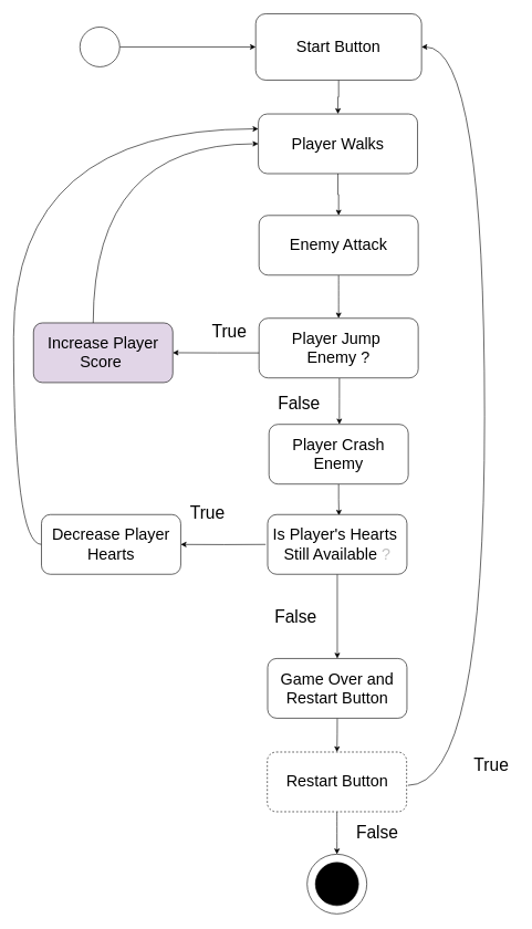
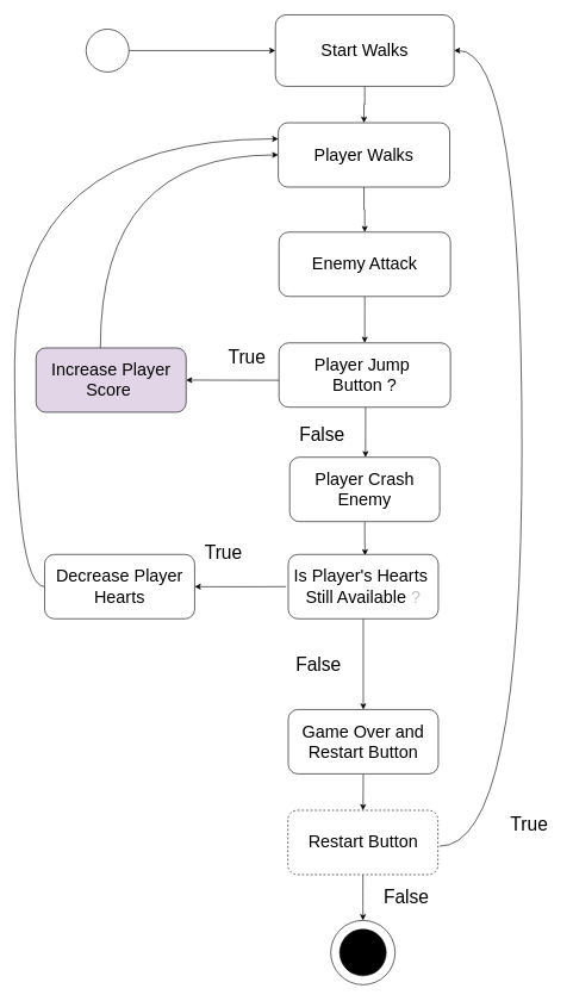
  <mxCell id="0" />
  <mxCell id="1" parent="0" />
  <mxCell id="2" style="edgeStyle=orthogonalEdgeStyle;rounded=0;orthogonalLoop=1;jettySize=auto;html=1;" parent="1" source="3" target="5" edge="1"><mxGeometry relative="1" as="geometry" /></mxCell>
  <mxCell id="3" value="" style="ellipse;html=1;" parent="1" vertex="1"><mxGeometry x="120" y="40" width="60" height="60" as="geometry" /></mxCell>
  <mxCell id="4" style="edgeStyle=orthogonalEdgeStyle;rounded=0;orthogonalLoop=1;jettySize=auto;html=1;" parent="1" source="5" target="7" edge="1"><mxGeometry relative="1" as="geometry" /></mxCell>
- <mxCell id="5" value="&lt;font style=&quot;font-size: 24px;&quot;&gt;Start Button&lt;/font&gt;" style="rounded=1;whiteSpace=wrap;html=1;" parent="1" vertex="1"><mxGeometry x="385" y="20" width="250" height="100" as="geometry" /></mxCell>
+ <mxCell id="5" value="&lt;font style=&quot;font-size: 24px;&quot;&gt;Start Walks&lt;/font&gt;" style="rounded=1;whiteSpace=wrap;html=1;" parent="1" vertex="1"><mxGeometry x="385" y="20" width="250" height="100" as="geometry" /></mxCell>
  <mxCell id="6" style="edgeStyle=orthogonalEdgeStyle;rounded=0;orthogonalLoop=1;jettySize=auto;html=1;" parent="1" source="7" target="9" edge="1"><mxGeometry relative="1" as="geometry" /></mxCell>
  <mxCell id="7" value="&lt;font style=&quot;font-size: 24px;&quot;&gt;Player Walks&lt;/font&gt;" style="rounded=1;whiteSpace=wrap;html=1;" parent="1" vertex="1"><mxGeometry x="389" y="171" width="240" height="90" as="geometry" /></mxCell>
  <mxCell id="8" style="edgeStyle=orthogonalEdgeStyle;curved=1;rounded=0;orthogonalLoop=1;jettySize=auto;html=1;entryX=0.5;entryY=0;entryDx=0;entryDy=0;" parent="1" source="9" target="32" edge="1"><mxGeometry relative="1" as="geometry"><mxPoint x="510" y="460" as="targetPoint" /></mxGeometry></mxCell>
  <mxCell id="9" value="&lt;font style=&quot;font-size: 24px;&quot;&gt;Enemy Attack&lt;/font&gt;" style="rounded=1;whiteSpace=wrap;html=1;" parent="1" vertex="1"><mxGeometry x="390" y="324" width="240" height="90" as="geometry" /></mxCell>
  <mxCell id="10" style="edgeStyle=orthogonalEdgeStyle;rounded=0;orthogonalLoop=1;jettySize=auto;html=1;entryX=0.512;entryY=0.015;entryDx=0;entryDy=0;entryPerimeter=0;" parent="1" source="11" target="33" edge="1"><mxGeometry relative="1" as="geometry"><mxPoint x="509" y="786" as="targetPoint" /></mxGeometry></mxCell>
  <mxCell id="11" value="&lt;font style=&quot;font-size: 24px;&quot;&gt;Player Crash Enemy&lt;/font&gt;" style="rounded=1;whiteSpace=wrap;html=1;" parent="1" vertex="1"><mxGeometry x="405" y="639" width="210" height="90" as="geometry" /></mxCell>
  <mxCell id="12" style="edgeStyle=orthogonalEdgeStyle;curved=1;rounded=0;orthogonalLoop=1;jettySize=auto;html=1;entryX=0;entryY=0.5;entryDx=0;entryDy=0;" parent="1" source="13" target="7" edge="1"><mxGeometry relative="1" as="geometry"><Array as="points"><mxPoint x="140" y="216" /></Array></mxGeometry></mxCell>
  <mxCell id="13" value="&lt;span style=&quot;font-size: 24px;&quot;&gt;Increase Player Score&amp;nbsp;&lt;/span&gt;" style="rounded=1;whiteSpace=wrap;html=1;fillColor=#e1d5e7;" parent="1" vertex="1"><mxGeometry x="50" y="486" width="210" height="90" as="geometry" /></mxCell>
  <mxCell id="14" style="edgeStyle=orthogonalEdgeStyle;curved=1;rounded=0;orthogonalLoop=1;jettySize=auto;html=1;entryX=0;entryY=0.25;entryDx=0;entryDy=0;exitX=0;exitY=0.5;exitDx=0;exitDy=0;" parent="1" source="15" target="7" edge="1"><mxGeometry relative="1" as="geometry"><Array as="points"><mxPoint x="20" y="820" /><mxPoint x="20" y="193" /></Array></mxGeometry></mxCell>
  <mxCell id="15" value="&lt;span style=&quot;font-size: 24px;&quot;&gt;Decrease Player Hearts&lt;/span&gt;" style="rounded=1;whiteSpace=wrap;html=1;" parent="1" vertex="1"><mxGeometry x="62" y="775" width="210" height="90" as="geometry" /></mxCell>
  <mxCell id="16" style="edgeStyle=orthogonalEdgeStyle;curved=1;rounded=0;orthogonalLoop=1;jettySize=auto;html=1;" parent="1" source="17" target="34" edge="1"><mxGeometry relative="1" as="geometry"><mxPoint x="509" y="1133" as="targetPoint" /></mxGeometry></mxCell>
  <mxCell id="17" value="&lt;span style=&quot;font-size: 24px;&quot;&gt;Game Over and Restart Button&lt;/span&gt;" style="rounded=1;whiteSpace=wrap;html=1;" parent="1" vertex="1"><mxGeometry x="403" y="992" width="210" height="90" as="geometry" /></mxCell>
  <mxCell id="18" style="edgeStyle=orthogonalEdgeStyle;rounded=0;orthogonalLoop=1;jettySize=auto;html=1;exitX=0.5;exitY=1;exitDx=0;exitDy=0;" parent="1" source="33" target="17" edge="1"><mxGeometry relative="1" as="geometry"><mxPoint x="509" y="910" as="sourcePoint" /></mxGeometry></mxCell>
  <mxCell id="19" style="edgeStyle=orthogonalEdgeStyle;curved=1;rounded=0;orthogonalLoop=1;jettySize=auto;html=1;entryX=1;entryY=0.5;entryDx=0;entryDy=0;" parent="1" target="15" edge="1"><mxGeometry relative="1" as="geometry"><mxPoint x="400" y="820" as="sourcePoint" /></mxGeometry></mxCell>
  <mxCell id="20" value="" style="ellipse;html=1;" parent="1" vertex="1"><mxGeometry x="462.5" y="1287.04" width="90" height="90" as="geometry" /></mxCell>
  <mxCell id="21" value="" style="ellipse;fillColor=strokeColor;html=1;" parent="1" vertex="1"><mxGeometry x="475" y="1299.54" width="65" height="65" as="geometry" /></mxCell>
  <mxCell id="22" style="edgeStyle=orthogonalEdgeStyle;curved=1;rounded=0;orthogonalLoop=1;jettySize=auto;html=1;entryX=1;entryY=0.5;entryDx=0;entryDy=0;exitX=1.01;exitY=0.558;exitDx=0;exitDy=0;exitPerimeter=0;" parent="1" source="34" target="5" edge="1"><mxGeometry relative="1" as="geometry"><Array as="points"><mxPoint x="730" y="1183" /><mxPoint x="730" y="70" /></Array><mxPoint x="655" y="1264" as="sourcePoint" /></mxGeometry></mxCell>
  <mxCell id="23" style="edgeStyle=orthogonalEdgeStyle;curved=1;rounded=0;orthogonalLoop=1;jettySize=auto;html=1;entryX=0.5;entryY=0;entryDx=0;entryDy=0;exitX=0.5;exitY=1;exitDx=0;exitDy=0;" parent="1" source="34" target="20" edge="1"><mxGeometry relative="1" as="geometry"><mxPoint x="509.077" y="1234" as="sourcePoint" /></mxGeometry></mxCell>
  <mxCell id="24" value="True" style="text;html=1;align=center;verticalAlign=middle;resizable=0;points=[];autosize=1;strokeColor=none;fillColor=none;fontSize=26;" parent="1" vertex="1"><mxGeometry x="700" y="1133" width="80" height="40" as="geometry" /></mxCell>
  <mxCell id="25" value="False" style="text;html=1;align=center;verticalAlign=middle;resizable=0;points=[];autosize=1;strokeColor=none;fillColor=none;fontSize=26;" parent="1" vertex="1"><mxGeometry x="523" y="1234.04" width="90" height="40" as="geometry" /></mxCell>
  <mxCell id="26" value="True" style="text;html=1;align=center;verticalAlign=middle;resizable=0;points=[];autosize=1;strokeColor=none;fillColor=none;fontSize=26;" parent="1" vertex="1"><mxGeometry x="272" y="753" width="80" height="40" as="geometry" /></mxCell>
  <mxCell id="27" value="False" style="text;html=1;align=center;verticalAlign=middle;resizable=0;points=[];autosize=1;strokeColor=none;fillColor=none;fontSize=26;" parent="1" vertex="1"><mxGeometry x="400" y="910" width="90" height="40" as="geometry" /></mxCell>
  <mxCell id="28" style="edgeStyle=orthogonalEdgeStyle;curved=1;rounded=0;orthogonalLoop=1;jettySize=auto;html=1;exitX=0.505;exitY=1.001;exitDx=0;exitDy=0;exitPerimeter=0;" parent="1" edge="1" source="32"><mxGeometry relative="1" as="geometry"><mxPoint x="509.077" y="599.957" as="sourcePoint" /><mxPoint x="511.077" y="639" as="targetPoint" /><Array as="points"><mxPoint x="511" y="600" /><mxPoint x="511" y="600" /></Array></mxGeometry></mxCell>
  <mxCell id="29" style="edgeStyle=orthogonalEdgeStyle;curved=1;rounded=0;orthogonalLoop=1;jettySize=auto;html=1;exitX=0.003;exitY=0.581;exitDx=0;exitDy=0;exitPerimeter=0;" parent="1" source="32" target="13" edge="1"><mxGeometry relative="1" as="geometry"><mxPoint x="385" y="530" as="sourcePoint" /></mxGeometry></mxCell>
  <mxCell id="30" value="True" style="text;html=1;align=center;verticalAlign=middle;resizable=0;points=[];autosize=1;strokeColor=none;fillColor=none;fontSize=26;" parent="1" vertex="1"><mxGeometry x="305" y="480" width="80" height="40" as="geometry" /></mxCell>
  <mxCell id="31" value="False" style="text;html=1;align=center;verticalAlign=middle;resizable=0;points=[];autosize=1;strokeColor=none;fillColor=none;fontSize=26;" parent="1" vertex="1"><mxGeometry x="405" y="587" width="90" height="40" as="geometry" /></mxCell>
- <mxCell id="32" value="&lt;span style=&quot;font-size: 24px;&quot;&gt;Player Jump&amp;nbsp;&lt;/span&gt;&lt;div&gt;&lt;span style=&quot;font-size: 24px;&quot;&gt;Enemy ?&lt;/span&gt;&lt;/div&gt;" style="rounded=1;whiteSpace=wrap;html=1;" vertex="1" parent="1"><mxGeometry x="390" y="479" width="240" height="90" as="geometry" /></mxCell>
+ <mxCell id="32" value="&lt;span style=&quot;font-size: 24px;&quot;&gt;Player Jump&amp;nbsp;&lt;/span&gt;&lt;div&gt;&lt;span style=&quot;font-size: 24px;&quot;&gt;Button ?&lt;/span&gt;&lt;/div&gt;" style="rounded=1;whiteSpace=wrap;html=1;" vertex="1" parent="1"><mxGeometry x="390" y="479" width="240" height="90" as="geometry" /></mxCell>
  <mxCell id="33" value="&lt;span style=&quot;font-size: 24px;&quot;&gt;Is Player's Hearts&amp;nbsp;&lt;/span&gt;&lt;div&gt;&lt;span style=&quot;font-size: 24px;&quot;&gt;Still Available&lt;/span&gt;&lt;span style=&quot;color: rgb(192, 192, 192); font-size: 24px; background-color: transparent;&quot;&gt;&amp;nbsp;?&lt;/span&gt;&lt;/div&gt;" style="rounded=1;whiteSpace=wrap;html=1;" vertex="1" parent="1"><mxGeometry x="403" y="775" width="210" height="90" as="geometry" /></mxCell>
  <mxCell id="34" value="&lt;span style=&quot;font-size: 24px;&quot;&gt;Restart Button&lt;/span&gt;" style="rounded=1;whiteSpace=wrap;html=1;dashed=1;" vertex="1" parent="1"><mxGeometry x="402.5" y="1133" width="210" height="90" as="geometry" /></mxCell>
